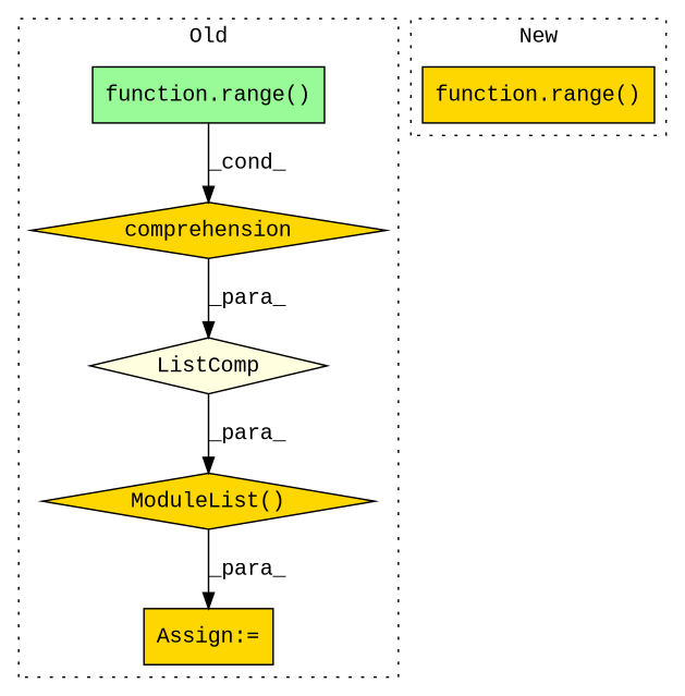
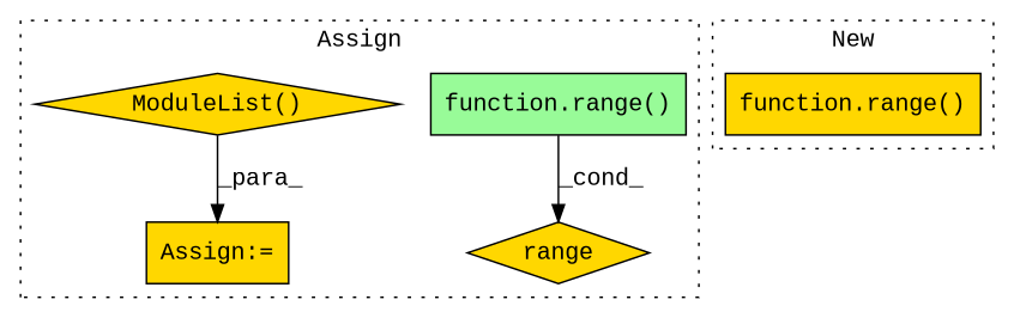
  digraph {
    fontname="Liberation Mono"
    node [a=75 fillcolor=gold fontname="Liberation Mono" l="6,1" shape=diamond style=filled]
    edge [fontname="Liberation Mono"]
-   n1 [a=106 fillcolor=lightyellow l=97 label=ListComp s=2427]
    n2 [fillcolor=palegreen label="function.range()" s="2504,2522" shape=box]
-   n3 [a=45 l=3 label=comprehension s=2495]
+   n3 [a=45 l=3 label=range s=2495]
    n4 [l="14,1" label="ModuleList()" s="2695,2718"]
    n5 [a=68 l=3 label="Assign:=" s=2692 shape=box]
    n6 [label="function.range()" s="2685,2708" shape=box]
    subgraph cluster_1 {
-     label=Old
+     label=Assign
      style=dotted
-     n1
      n2
      n3
      n4
      n5
    }
    subgraph cluster_2 {
      label=New
      style=dotted
      n6
    }
-   n1 -> n4 [label=_para_]
    n2 -> n3 [label=_cond_]
-   n3 -> n1 [label=_para_]
    n4 -> n5 [label=_para_]
  }
